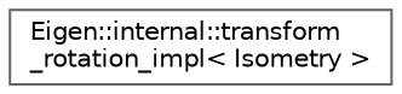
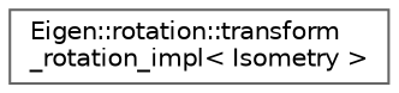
  digraph {
    rankdir=LR
-   n1 [color=grey40 fillcolor=white fontname=Helvetica fontsize=10 height=0.2 label="Eigen::internal::transform\l_rotation_impl\< Isometry \>" shape=box style=filled width=0.4]
+   n1 [color=grey40 fillcolor=white fontname=Helvetica fontsize=10 height=0.2 label="Eigen::rotation::transform\l_rotation_impl\< Isometry \>" shape=box style=filled width=0.4]
  }
